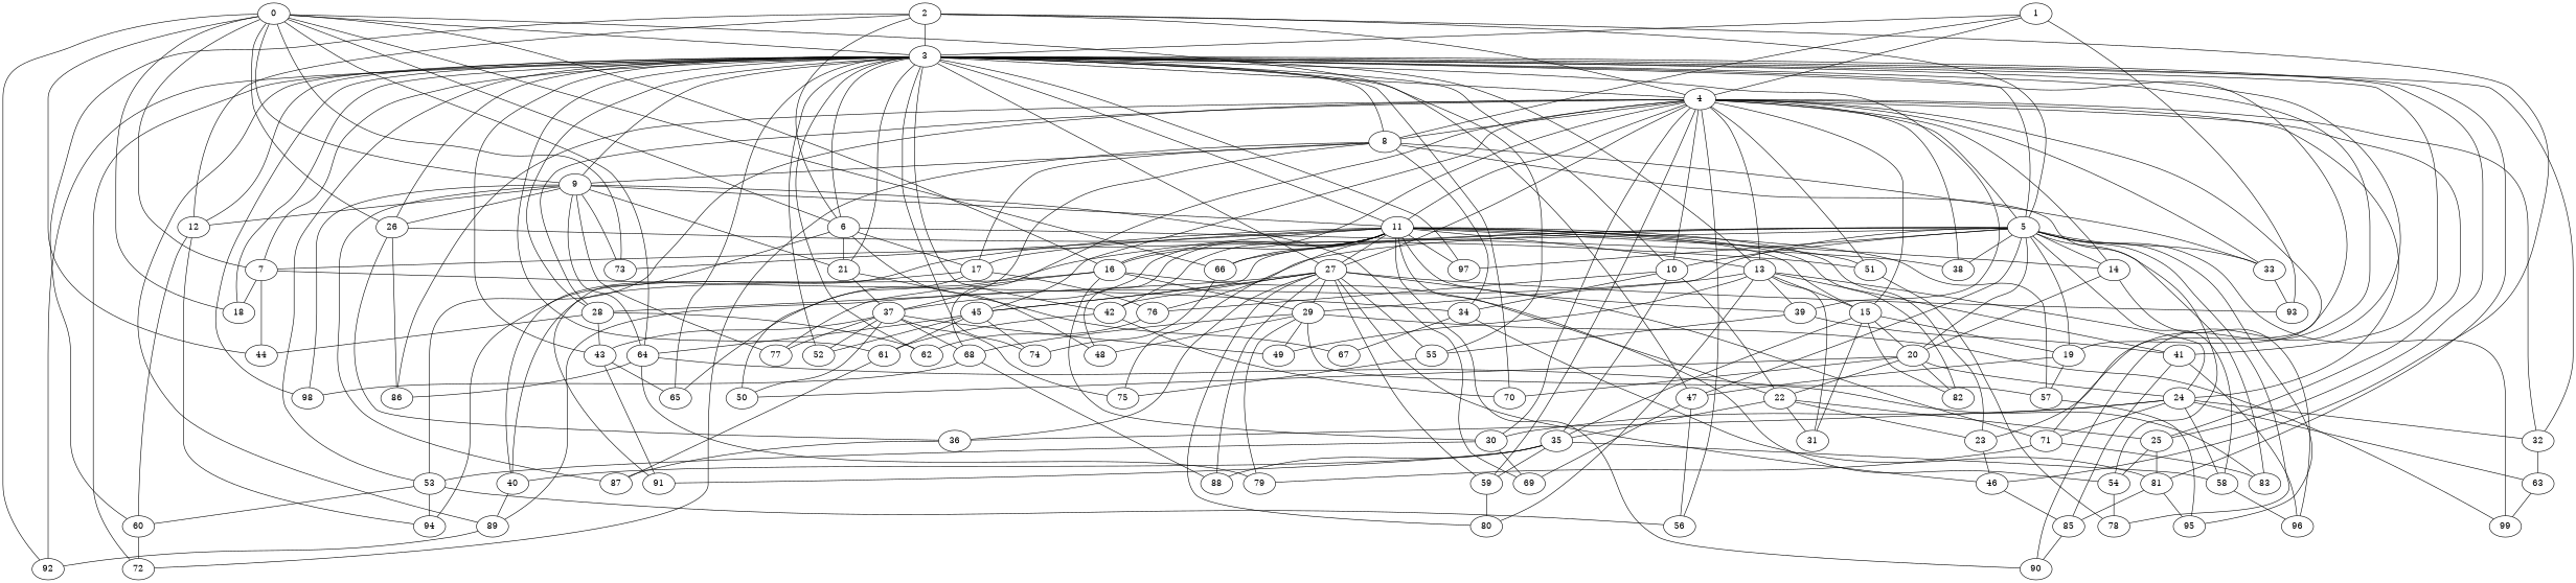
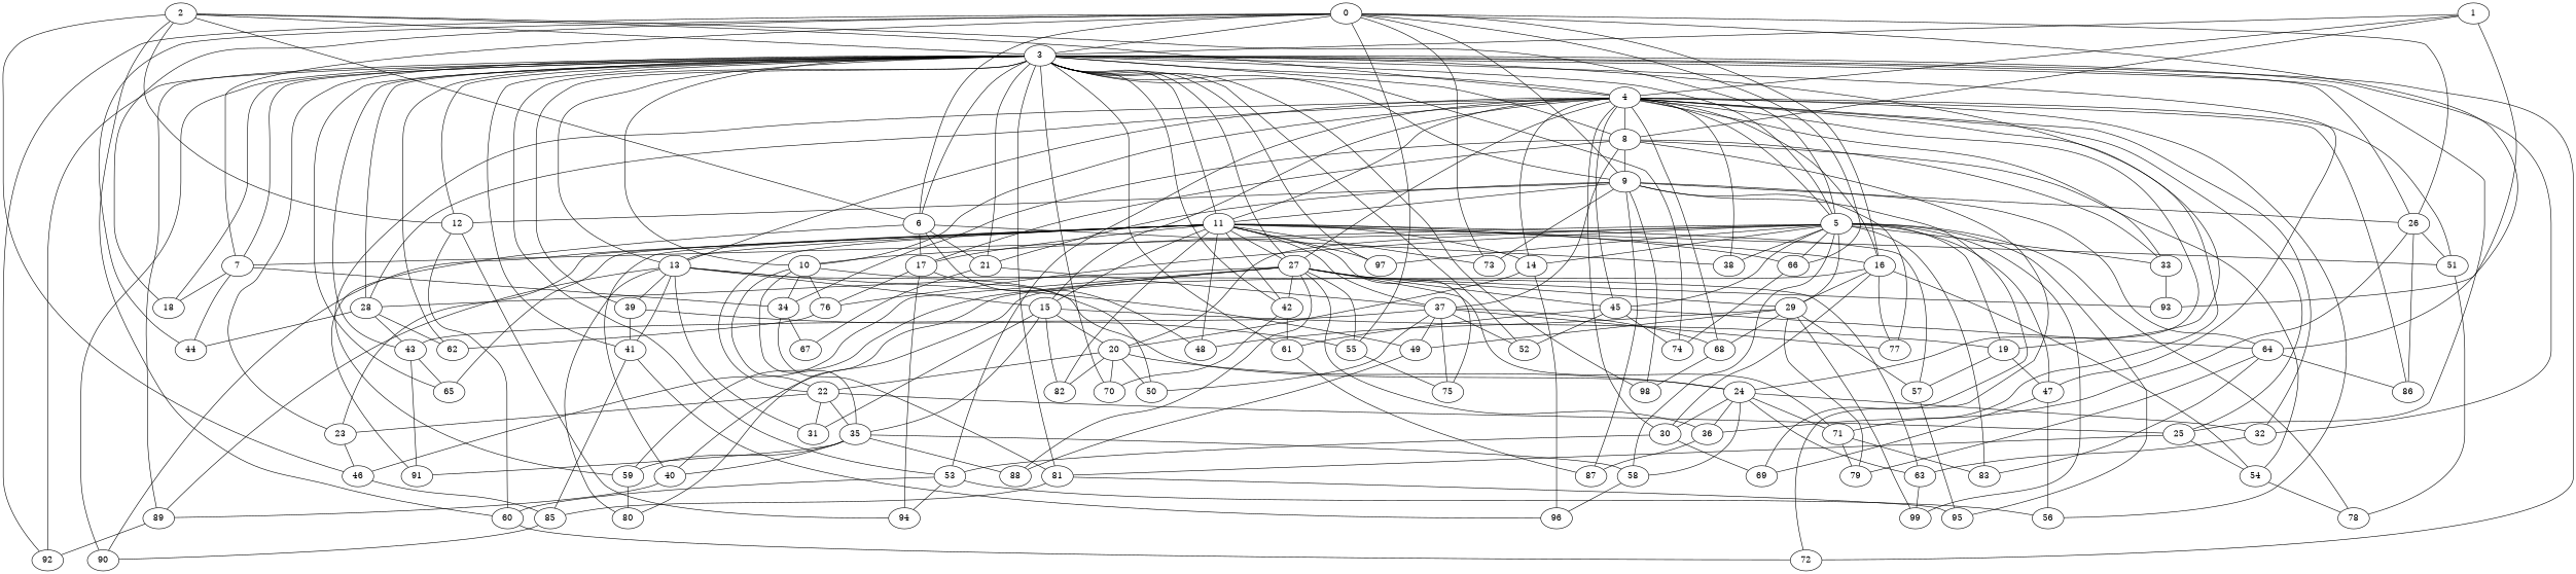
  strict graph {
    edge [is_available=True prob=1.0]
    0
    3
    6
    7
    9
    16
    18
    26
    44
    55
    64
    66
    73
    92
    4
    8
    5
    12
    10
    11
    13
    19
    21
    23
    25
    27
    28
    32
    39
    41
    42
    43
    47
    52
    53
    61
    62
    65
    70
    72
    74
    81
    89
    90
    97
    98
    38
    17
    48
    91
    34
    69
    77
    87
    30
    29
    54
    40
    51
    86
    36
    75
    83
    79
    1
    93
    14
    15
    24
    33
    45
    56
    59
    68
    71
    37
    2
    46
    60
    20
    58
    76
    78
    95
    99
    94
    85
    22
    35
    63
    57
    82
    31
    49
    80
    67
    88
    96
    50
    0 -- 3
    0 -- 6
    0 -- 7 [prob=0.727488610159]
    0 -- 9 [prob=0.372833017254]
    0 -- 16 [prob=0.0733221764474]
    0 -- 18 [prob=0.622289103709]
    0 -- 26 [prob=0.379055796082]
    0 -- 44 [prob=0.896860956349]
    0 -- 55 [prob=0.864022870845]
    0 -- 64 [prob=0.684235109525]
    0 -- 66
    0 -- 73 [prob=0.295915012424]
    0 -- 92 [prob=0.291345745821]
    3 -- 6
    3 -- 7 [prob=0.74470100296]
    3 -- 9 [prob=0.64876405687]
    3 -- 18 [prob=0.801284763486]
    3 -- 26 [prob=0.554326822564]
    3 -- 92 [prob=0.0688918660745]
    3 -- 4
    3 -- 8 [prob=0.736628752341]
    3 -- 5 [prob=0.827178296491]
    3 -- 12 [prob=0.428617695999]
    3 -- 10 [prob=0.0349590430519]
    3 -- 11
    3 -- 13
    3 -- 19
    3 -- 21
    3 -- 23 [prob=0.741486373515]
    3 -- 25 [prob=0.799258620799]
    3 -- 27
    3 -- 28 [prob=0.051201541991]
    3 -- 32 [prob=0.807757707073]
    3 -- 39 [prob=0.563195971652]
    3 -- 41 [prob=0.741140969989]
    3 -- 42
    3 -- 43 [prob=0.500334646391]
    3 -- 47 [prob=0.363006511478]
    3 -- 52 [prob=0.279461206302]
    3 -- 53
    3 -- 61
    3 -- 62 [prob=0.692783041504]
    3 -- 65 [prob=0.395746737035]
    3 -- 70 [prob=0.20930674611]
    3 -- 72 [prob=0.267388243336]
    3 -- 74 [prob=0.437950661682]
    3 -- 81 [prob=0.808972323791]
    3 -- 89 [prob=0.0471477687812]
    3 -- 90 [prob=0.374623400072]
    3 -- 97 [prob=0.893285788608]
    3 -- 98 [prob=0.980942877471]
    6 -- 21 [prob=0.157901416545]
    6 -- 38
    6 -- 17 [prob=0.133386520489]
    6 -- 48 [prob=0.589331126221]
    6 -- 91 [prob=0.705033712895]
    7 -- 18 [prob=0.25974346154]
    7 -- 44
    7 -- 34
    9 -- 26 [prob=0.339351202978]
    9 -- 64 [prob=0.533291609782]
    9 -- 73
    9 -- 12 [prob=0.777303091596]
    9 -- 11 [prob=0.920218456578]
    9 -- 21 [prob=0.80753765647]
    9 -- 98 [prob=0.00123710102441]
    9 -- 69 [prob=0.359816256867]
    9 -- 77 [prob=0.485440198696]
    9 -- 87 [prob=0.260813800862]
    16 -- 77 [prob=0.339563582932]
    16 -- 30 [prob=0.119899128817]
    16 -- 29 [prob=0.498756014348]
    16 -- 54 [prob=0.94705745687]
    16 -- 40
    26 -- 51 [prob=0.124565732062]
    26 -- 86 [prob=0.75667336186]
    26 -- 36 [prob=0.105701646687]
    55 -- 75 [prob=0.650910454442]
    64 -- 86 [prob=0.491260415283]
    64 -- 83 [prob=0.269377118676]
    64 -- 79 [prob=0.332249782758]
    66 -- 74
    4 -- 16 [prob=0.865397545462]
    4 -- 8 [prob=0.0581632301591]
    4 -- 5 [prob=0.632758558492]
    4 -- 10 [prob=0.916287724496]
    4 -- 11 [prob=0.665912061572]
    4 -- 13 [prob=0.783888022046]
    4 -- 25 [prob=0.32330067342]
    4 -- 27 [prob=0.151461763409]
    4 -- 28 [prob=0.870414076661]
    4 -- 32 [prob=0.382968883339]
    4 -- 53 [prob=0.436679980724]
    4 -- 38 [prob=0.0290184556457]
    4 -- 30 [prob=0.613579364212]
    4 -- 51 [prob=0.945788871262]
    4 -- 86 [prob=0.248176569523]
    4 -- 14 [prob=0.033659592361]
    4 -- 15 [prob=0.308264731082]
    4 -- 24
    4 -- 33 [prob=0.0520712392714]
    4 -- 45
    4 -- 56
    4 -- 59 [prob=0.845846957763]
    4 -- 68 [prob=0.0156340493811]
    4 -- 71 [prob=0.304440568129]
    8 -- 9
    8 -- 72
    8 -- 17
    8 -- 34
    8 -- 54 [prob=0.928888218575]
    8 -- 33 [prob=0.688724856752]
    8 -- 37 [prob=0.117112015565]
    5 -- 7
    5 -- 66 [prob=0.645647067062]
    5 -- 10 [prob=0.747487709346]
    5 -- 19 [prob=0.526595841768]
    5 -- 47 [prob=0.74810673566]
    5 -- 97 [prob=0.222285588541]
    5 -- 38 [prob=0.155353272298]
    5 -- 29
    5 -- 83 [prob=0.326524801614]
    5 -- 14 [prob=0.256082207896]
    5 -- 33
    5 -- 45 [prob=0.528339408172]
    5 -- 20 [prob=0.432785825044]
    5 -- 58 [prob=0.660470621491]
    5 -- 76 [prob=0.135092057059]
    5 -- 78 [prob=0.367373677703]
    5 -- 95 [prob=0.275472548341]
    5 -- 99 [prob=0.566502877488]
    12 -- 60 [prob=0.184039943545]
    12 -- 94
    10 -- 34
    10 -- 76 [prob=0.520115043365]
    10 -- 22 [prob=0.189170275916]
    10 -- 35 [prob=0.438771386496]
+   10 -- 63 [prob=0.35503558491]
    11 -- 16 [prob=0.990758368661]
    11 -- 66 [prob=0.0920055719098]
    11 -- 73
    11 -- 13 [prob=0.252991995357]
    11 -- 23 [prob=0.822648494459]
    11 -- 27 [prob=0.240540558709]
-   11 -- 39 [prob=0.18844615708]
    11 -- 42 [prob=0.911032723348]
    11 -- 65 [prob=0.408441629171]
    11 -- 90 [prob=0.426883555012]
    11 -- 97 [prob=0.0275000501407]
    11 -- 17
    11 -- 48 [prob=0.0392601234767]
    11 -- 40
    11 -- 51 [prob=0.873016842429]
    11 -- 75
    11 -- 14 [prob=0.189390186447]
    11 -- 15 [prob=0.676590696933]
    11 -- 37
    11 -- 22 [prob=0.833636434302]
    11 -- 57 [prob=0.500691685932]
    11 -- 82 [prob=0.0388388214119]
    13 -- 39 [prob=0.239834943769]
    13 -- 41
    13 -- 89 [prob=0.613606060199]
    13 -- 15 [prob=0.948835051483]
    13 -- 24 [prob=0.511314966236]
    13 -- 31
    13 -- 49 [prob=0.589357436748]
    13 -- 80
    19 -- 47 [prob=0.338814954273]
    19 -- 57 [prob=0.161079622658]
    21 -- 37 [prob=0.883172303301]
    21 -- 67 [prob=0.891182246366]
    23 -- 46
    25 -- 81 [prob=0.147016064751]
    25 -- 54 [prob=0.563070250814]
    27 -- 55 [prob=0.447495779476]
    27 -- 28
    27 -- 42 [prob=0.711946838915]
    27 -- 29 [prob=0.862868590272]
    27 -- 36 [prob=0.0193160115418]
    27 -- 93 [prob=0.713635484214]
    27 -- 45 [prob=0.755913228255]
    27 -- 59 [prob=0.0869328818028]
    27 -- 71 [prob=0.060188252387]
    27 -- 46
    27 -- 80 [prob=0.0504498574805]
    27 -- 88 [prob=0.141993563269]
    28 -- 44 [prob=0.620697440026]
    28 -- 43 [prob=0.772110537382]
    28 -- 62 [prob=0.590310808718]
    32 -- 63 [prob=0.676900661451]
    39 -- 55 [prob=0.344042651969]
    39 -- 41 [prob=0.303327858148]
    41 -- 85 [prob=0.916344254607]
    41 -- 96 [prob=0.665569220155]
    42 -- 61 [prob=0.118553383652]
    42 -- 70
    43 -- 65
    43 -- 91 [prob=0.737630250204]
    47 -- 69 [prob=0.611046298898]
    47 -- 56
    53 -- 56 [prob=0.251936119293]
    53 -- 60
    53 -- 94 [prob=0.897297073761]
    61 -- 87 [prob=0.420014790383]
    81 -- 95 [prob=0.247209909952]
    81 -- 85 [prob=0.225280385166]
    89 -- 92 [prob=0.844927413709]
    17 -- 76 [prob=0.499597724982]
    17 -- 94
    17 -- 50 [prob=0.283072731146]
    34 -- 81 [prob=0.852676858172]
    34 -- 67 [prob=0.633993652554]
    30 -- 53 [prob=0.414199329738]
    30 -- 69 [prob=0.743900405614]
    29 -- 48 [prob=0.716889370289]
    29 -- 79 [prob=0.418356031035]
    29 -- 68
    29 -- 99 [prob=0.178464886011]
    29 -- 57
    29 -- 49 [prob=0.971005301716]
    54 -- 78
    40 -- 89 [prob=0.440481006257]
    51 -- 78
    36 -- 87 [prob=0.695338337967]
    1 -- 3 [prob=0.496600339932]
    1 -- 4 [prob=0.935108211517]
    1 -- 8 [prob=0.907155506904]
    1 -- 93 [prob=0.536872654921]
    14 -- 20 [prob=0.846099835715]
    14 -- 96
    15 -- 19 [prob=0.941147447877]
    15 -- 20 [prob=0.978707312636]
    15 -- 35 [prob=0.955214455725]
    15 -- 82 [prob=0.0478329626693]
    15 -- 31 [prob=0.784496087408]
    24 -- 32 [prob=0.530687151195]
    24 -- 30 [prob=0.435568441936]
    24 -- 36
    24 -- 71 [prob=0.976819872374]
    24 -- 58 [prob=0.155714604593]
    24 -- 63
    33 -- 93 [prob=0.875060470981]
    45 -- 64 [prob=0.764712969303]
    45 -- 52
    45 -- 61 [prob=0.245161531253]
    45 -- 74 [prob=0.597043588502]
    59 -- 80
    68 -- 98
    71 -- 83 [prob=0.883413677346]
    71 -- 79 [prob=0.064870011548]
    37 -- 43
    37 -- 52 [prob=0.977416159457]
    37 -- 77
    37 -- 75 [prob=0.626739326444]
    37 -- 68 [prob=0.356811405105]
    37 -- 49 [prob=0.226994899818]
    37 -- 50 [prob=0.914752629884]
    2 -- 3
    2 -- 6
    2 -- 4 [prob=0.628092551048]
    2 -- 5 [prob=0.380407232276]
    2 -- 12
    2 -- 46 [prob=0.0689101184361]
    2 -- 60
    46 -- 85 [prob=0.39204395598]
    60 -- 72 [prob=0.375653625428]
    20 -- 70 [prob=0.883910946068]
    20 -- 24
    20 -- 22 [prob=0.0480276654605]
    20 -- 82 [prob=0.696966222266]
    20 -- 50
    58 -- 96 [prob=0.183599127453]
    76 -- 62 [prob=0.377870782952]
    85 -- 90 [prob=0.441539368359]
    22 -- 23 [prob=0.82688407409]
    22 -- 25
    22 -- 35 [prob=0.20395381242]
    22 -- 31
    35 -- 91 [prob=0.00164308977385]
    35 -- 40 [prob=0.728631859398]
    35 -- 59
    35 -- 58 [prob=0.760047739206]
    35 -- 88 [prob=0.357900978647]
    63 -- 99 [prob=0.62317489704]
    57 -- 95 [prob=0.352143447736]
-   68 -- 88 [prob=0.7218147401]
+   49 -- 88 [prob=0.7218147401]
  }
